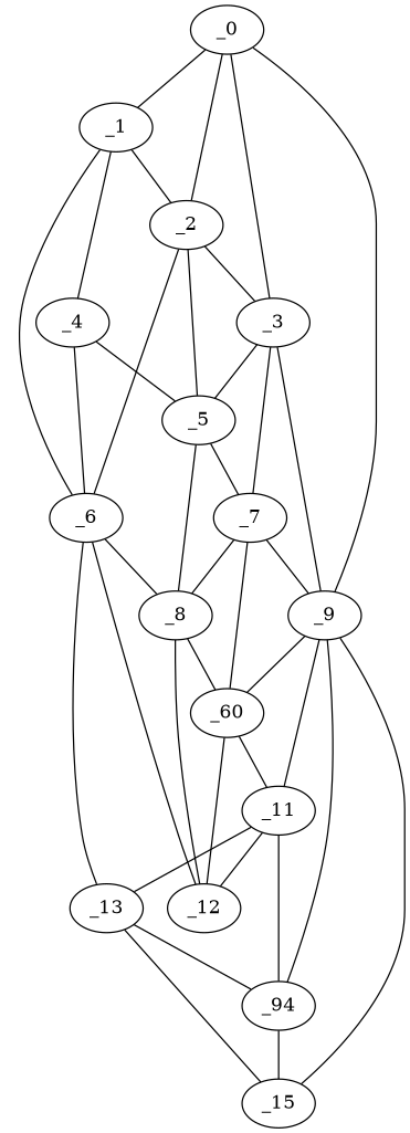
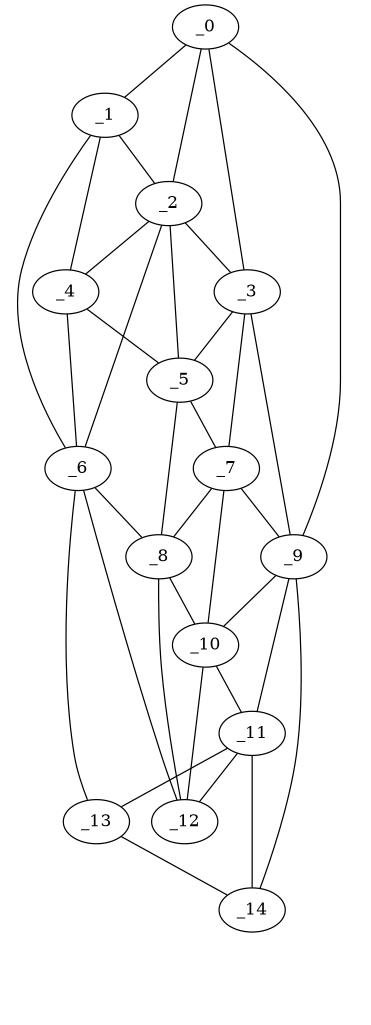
  graph {
    node [x=51 y=53]
    edge [valence=2]
    _0 [x=41]
    _1 [y=32]
    _2 [y=47]
    _3 [x=53 y=55]
    _9 [x=71 y=70]
    _4 [x=54 y=37]
    _6 [x=63 y=39]
    _5 [x=58 y=50]
    _7 [x=64 y=60]
-   _10 [x=72 y=59 label=_60]
+   _10 [x=72 y=59]
    _11 [x=78 y=62]
-   _14 [x=93 y=63 label=_94]
-   _15 [x=101 y=71]
+   _14 [x=93 y=63]
    _8 [x=71 y=50]
    _12 [x=80 y=51]
    _13 [x=86]
    _0 -- _1 [valence=1]
    _0 -- _2 [valence=1]
    _0 -- _3
    _0 -- _9 [valence=1]
    _1 -- _2
    _1 -- _4 [valence=1]
    _1 -- _6 [valence=1]
    _2 -- _3
+   _2 -- _4
    _2 -- _6
    _2 -- _5
    _3 -- _9 [valence=1]
    _3 -- _5
    _3 -- _7
    _9 -- _10
    _9 -- _11 [valence=1]
    _9 -- _14
-   _9 -- _15 [valence=1]
    _4 -- _6
    _4 -- _5 [valence=1]
    _6 -- _8 [valence=1]
    _6 -- _12
    _6 -- _13 [valence=1]
    _5 -- _7
    _5 -- _8 [valence=1]
    _7 -- _9
    _7 -- _10 [valence=1]
    _7 -- _8
    _10 -- _11 [valence=1]
    _10 -- _12
    _11 -- _14
    _11 -- _12
    _11 -- _13 [valence=1]
-   _14 -- _15
    _8 -- _10 [valence=1]
    _8 -- _12
    _13 -- _14
-   _13 -- _15 [valence=1]
  }
